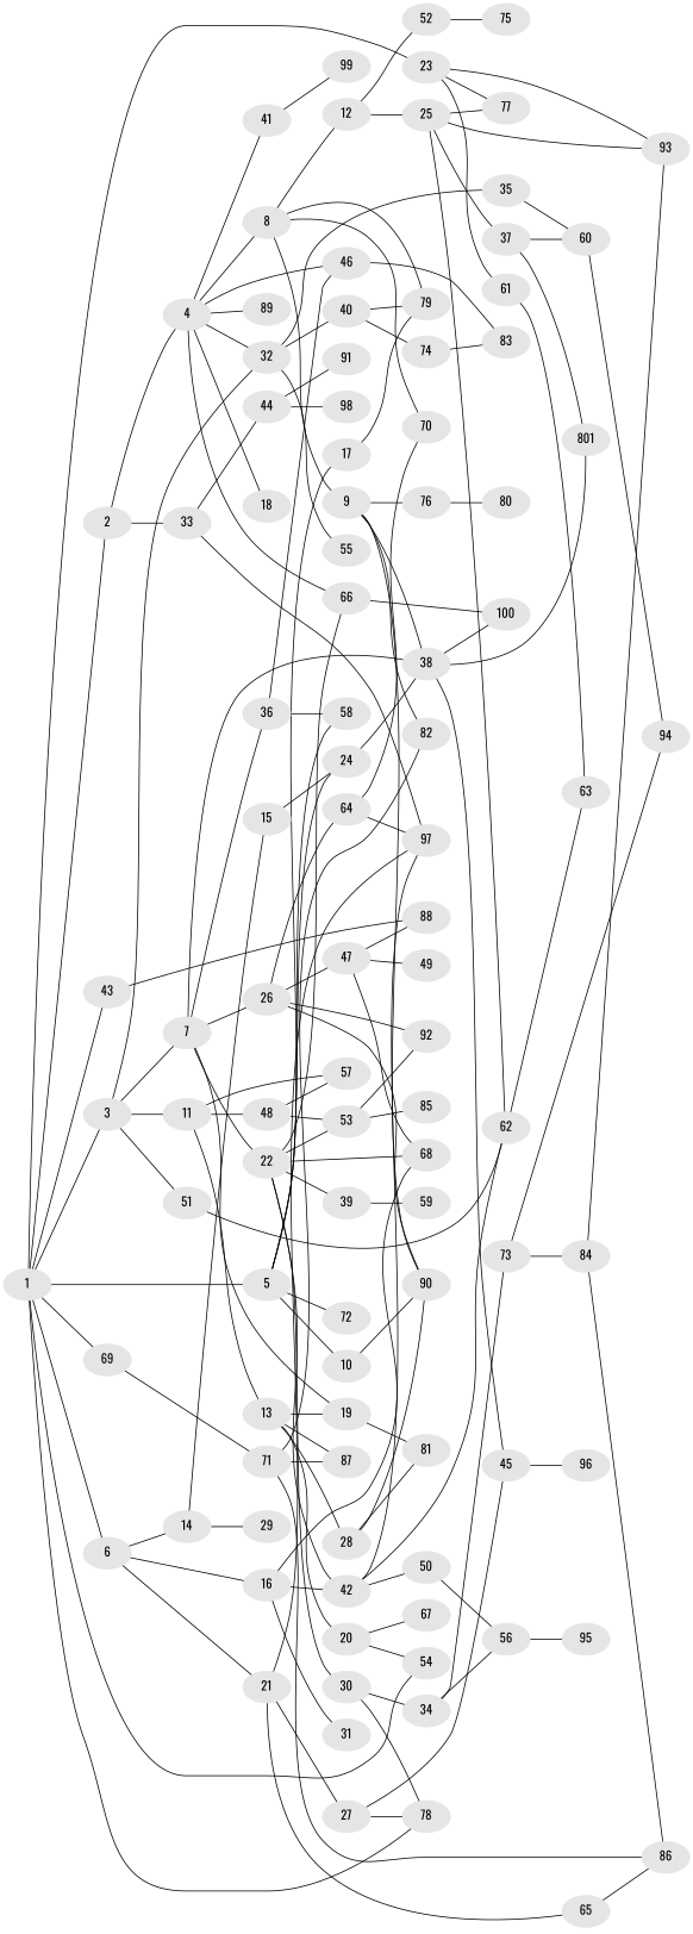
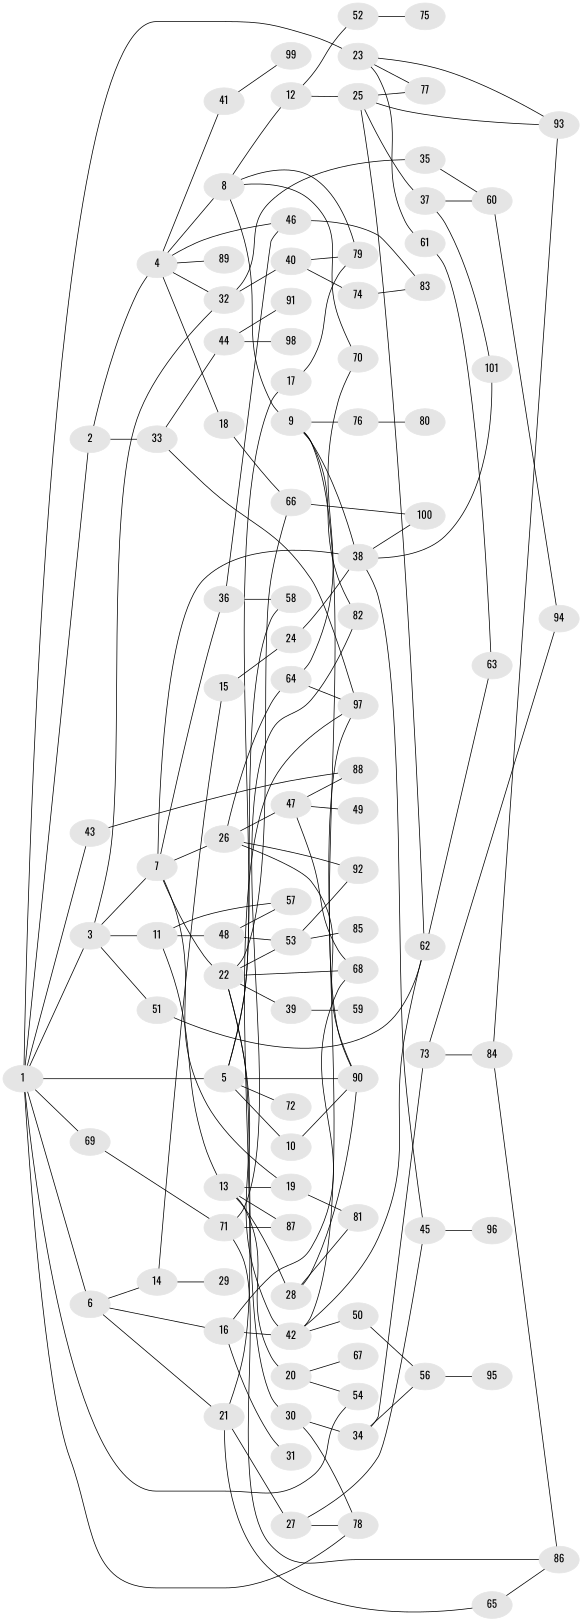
  graph {
    fontname=Oswald
    rankdir=LR
    node [color=gray90 fontname=Oswald style=filled]
    edge [fontname=Oswald]
    1
    2
    3
    5
    6
    23
    43
    54
    69
    78
    4
    33
    7
    11
    32
    51
    10
    17
    24
    58
    72
    14
    16
    21
    61
    77
    93
    88
    71
    8
    18
    41
    46
    89
    97
    44
    19
    22
    26
    36
    38
    13
    48
    57
    35
    40
-   55
    62
    9
    12
    70
    79
    66
    99
    83
    90
    15
    29
    31
    42
    68
    27
    65
    81
    30
    39
    53
    47
    64
    92
    45
-   101 [label=801]
+   101
    100
    76
    82
    25
    52
    80
    20
    28
    87
    37
    75
    67
    50
    86
    34
    59
    91
    98
    63
    60
    49
    96
    56
    73
    74
    95
    94
    84
    85
    1 -- 2
    1 -- 3
    1 -- 5
    1 -- 6
    1 -- 23
    1 -- 43
    1 -- 54
    1 -- 69
    1 -- 78
    2 -- 4
    2 -- 33
    3 -- 7
    3 -- 11
    3 -- 32
    3 -- 51
    5 -- 10
    5 -- 17
-   5 -- 24
+   5 -- 90
    5 -- 58
    5 -- 72
    6 -- 14
    6 -- 16
    6 -- 21
    23 -- 61
    23 -- 77
    23 -- 93
    43 -- 88
    69 -- 71
    4 -- 32
    4 -- 8
    4 -- 18
    4 -- 41
    4 -- 46
    4 -- 89
    33 -- 97
    33 -- 44
    7 -- 19
    7 -- 22
    7 -- 26
    7 -- 36
    7 -- 38
    11 -- 13
    11 -- 48
    11 -- 57
    32 -- 35
    32 -- 40
-   32 -- 55
    51 -- 62
    10 -- 90
    17 -- 79
    24 -- 38
    14 -- 15
    14 -- 29
    16 -- 31
    16 -- 42
    16 -- 68
    21 -- 97
    21 -- 27
    21 -- 65
    61 -- 63
    71 -- 82
    71 -- 87
    71 -- 86
    8 -- 9
    8 -- 12
    8 -- 70
    8 -- 79
-   4 -- 66
+   18 -- 66
    41 -- 99
    46 -- 83
    44 -- 91
    44 -- 98
    19 -- 81
    22 -- 66
    22 -- 42
    22 -- 68
    22 -- 30
    22 -- 39
    22 -- 53
    26 -- 90
    26 -- 47
    26 -- 64
    26 -- 92
    36 -- 58
    36 -- 46
    38 -- 45
    38 -- 101
    38 -- 100
    13 -- 19
    13 -- 20
    13 -- 28
    13 -- 87
    48 -- 57
    48 -- 53
    35 -- 60
    40 -- 79
    40 -- 74
    62 -- 63
    9 -- 38
    9 -- 90
    9 -- 76
    9 -- 82
    12 -- 25
    12 -- 52
    66 -- 100
    15 -- 24
    42 -- 97
    42 -- 62
    42 -- 50
    27 -- 78
    27 -- 45
    65 -- 86
    30 -- 78
    30 -- 34
    39 -- 59
    53 -- 92
    53 -- 85
    47 -- 88
    47 -- 68
    47 -- 49
    64 -- 97
    64 -- 70
    45 -- 96
    76 -- 80
    25 -- 77
    25 -- 93
    25 -- 62
    25 -- 37
    52 -- 75
    20 -- 54
    20 -- 67
    28 -- 90
    28 -- 81
    37 -- 101
    37 -- 60
    50 -- 56
    34 -- 56
    34 -- 73
    60 -- 94
    56 -- 95
    73 -- 94
    73 -- 84
    74 -- 83
    84 -- 93
    84 -- 86
  }
